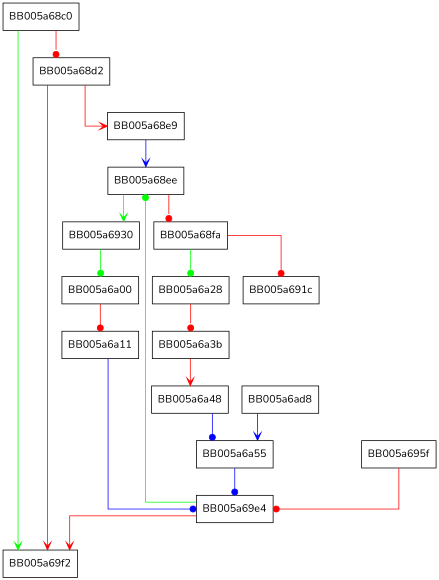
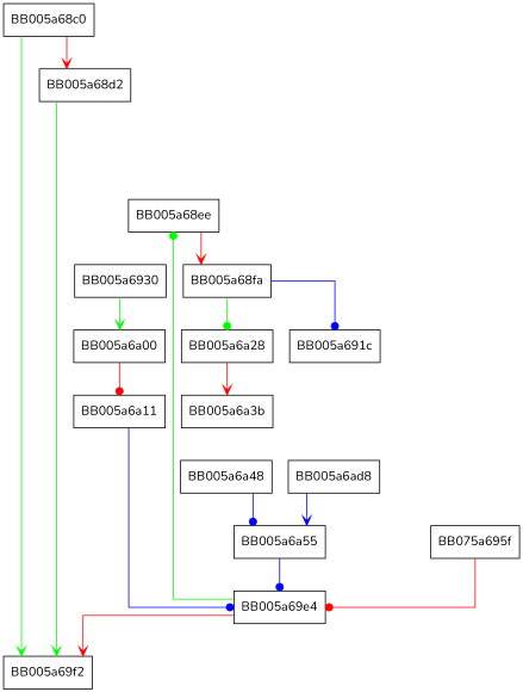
  digraph {
    fontname=Nunito
    splines=ortho
    node [fontname=Nunito shape=box]
    edge [arrowhead=vee color=red fontname=Nunito]
    BB005a68c0
    BB005a69f2
    BB005a68d2
-   BB005a68e9
    BB005a68ee
    BB005a6930
    BB005a68fa
    BB005a6a00
    BB005a6a28
    BB005a691c
    BB005a6a11
    BB005a6a3b
    BB005a6ad8
    BB005a6a55
    BB005a6a48
-   BB005a695f
+   BB005a695f [label=BB075a695f]
    BB005a69e4
    BB005a68c0 -> BB005a69f2 [color=green]
-   BB005a68c0 -> BB005a68d2 [arrowhead=dot]
-   BB005a68d2 -> BB005a69f2
-   BB005a68d2 -> BB005a68e9
-   BB005a68e9 -> BB005a68ee [color=blue]
-   BB005a68ee -> BB005a6930 [color=green]
-   BB005a68ee -> BB005a68fa [arrowhead=dot]
-   BB005a6930 -> BB005a6a00 [arrowhead=dot color=green]
+   BB005a68c0 -> BB005a68d2
+   BB005a68d2 -> BB005a69f2 [color=green]
+   BB005a68ee -> BB005a68fa
+   BB005a6930 -> BB005a6a00 [color=green]
    BB005a68fa -> BB005a6a28 [arrowhead=dot color=green]
-   BB005a68fa -> BB005a691c [arrowhead=dot]
+   BB005a68fa -> BB005a691c [arrowhead=dot color=blue]
    BB005a6a00 -> BB005a6a11 [arrowhead=dot]
-   BB005a6a28 -> BB005a6a3b [arrowhead=dot]
+   BB005a6a28 -> BB005a6a3b
    BB005a6a11 -> BB005a69e4 [arrowhead=dot color=blue]
-   BB005a6a3b -> BB005a6a48
    BB005a6ad8 -> BB005a6a55 [color=blue]
    BB005a6a55 -> BB005a69e4 [arrowhead=dot color=blue]
    BB005a6a48 -> BB005a6a55 [arrowhead=dot color=blue]
    BB005a695f -> BB005a69e4 [arrowhead=dot]
    BB005a69e4 -> BB005a69f2
    BB005a69e4 -> BB005a68ee [arrowhead=dot color=green]
  }
